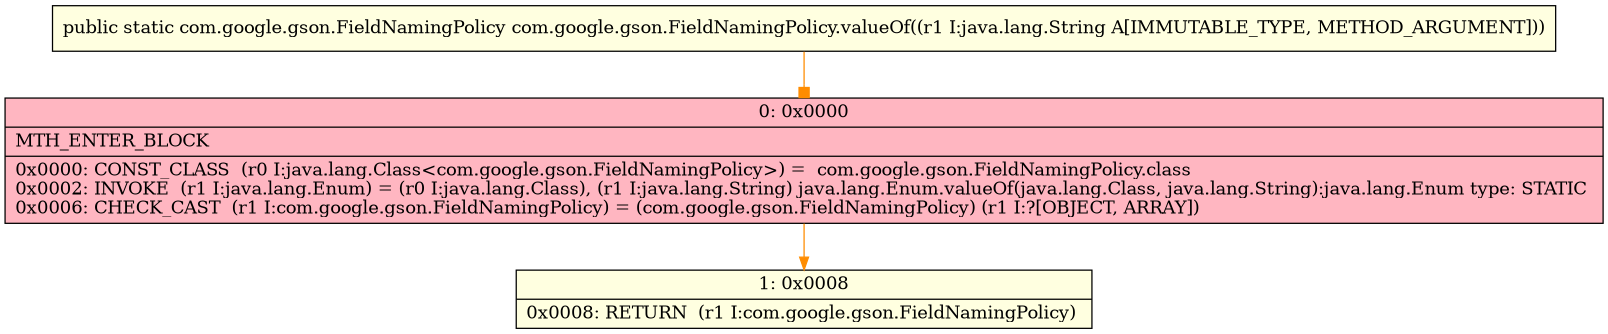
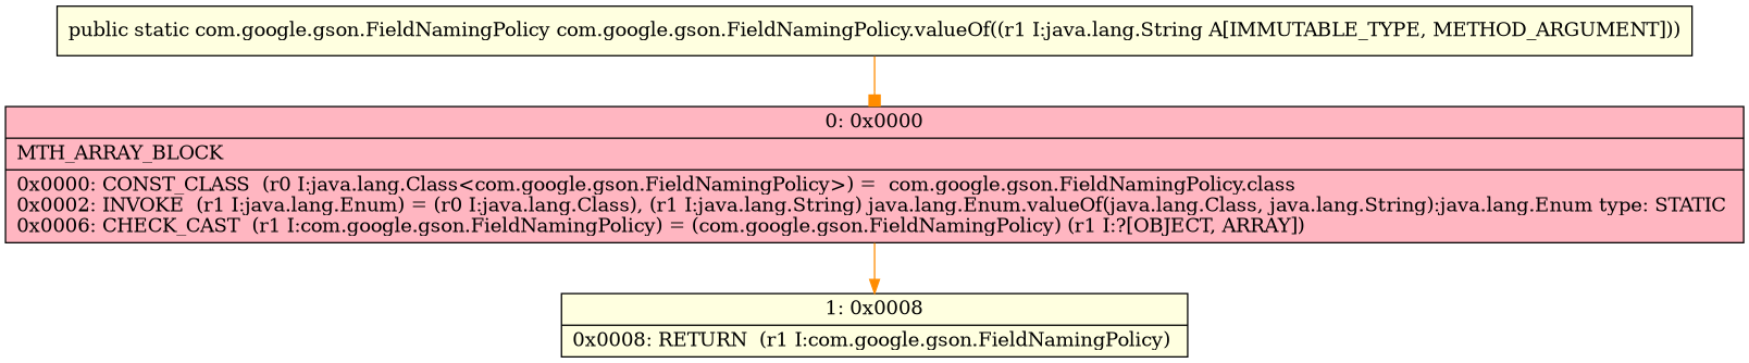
  digraph {
    node [shape=record style=filled fillcolor=lightyellow]
    edge [color=darkorange]
-   n1 [label="{0\:\ 0x0000|MTH_ENTER_BLOCK\l|0x0000: CONST_CLASS  (r0 I:java.lang.Class\<com.google.gson.FieldNamingPolicy\>) =  com.google.gson.FieldNamingPolicy.class \l0x0002: INVOKE  (r1 I:java.lang.Enum) = (r0 I:java.lang.Class), (r1 I:java.lang.String) java.lang.Enum.valueOf(java.lang.Class, java.lang.String):java.lang.Enum type: STATIC \l0x0006: CHECK_CAST  (r1 I:com.google.gson.FieldNamingPolicy) = (com.google.gson.FieldNamingPolicy) (r1 I:?[OBJECT, ARRAY]) \l}" fillcolor=lightpink]
+   n1 [label="{0\:\ 0x0000|MTH_ARRAY_BLOCK\l|0x0000: CONST_CLASS  (r0 I:java.lang.Class\<com.google.gson.FieldNamingPolicy\>) =  com.google.gson.FieldNamingPolicy.class \l0x0002: INVOKE  (r1 I:java.lang.Enum) = (r0 I:java.lang.Class), (r1 I:java.lang.String) java.lang.Enum.valueOf(java.lang.Class, java.lang.String):java.lang.Enum type: STATIC \l0x0006: CHECK_CAST  (r1 I:com.google.gson.FieldNamingPolicy) = (com.google.gson.FieldNamingPolicy) (r1 I:?[OBJECT, ARRAY]) \l}" fillcolor=lightpink]
    n2 [label="{1\:\ 0x0008|0x0008: RETURN  (r1 I:com.google.gson.FieldNamingPolicy) \l}"]
    n3 [label="{public static com.google.gson.FieldNamingPolicy com.google.gson.FieldNamingPolicy.valueOf((r1 I:java.lang.String A[IMMUTABLE_TYPE, METHOD_ARGUMENT])) }"]
    n1 -> n2 [arrowhead=normal]
    n3 -> n1 [arrowhead=box]
  }
